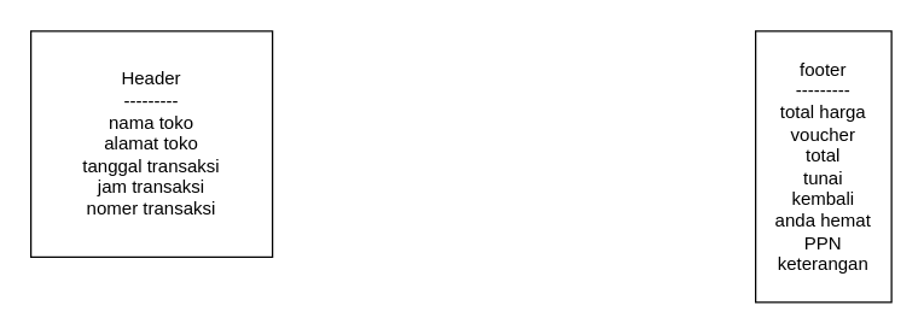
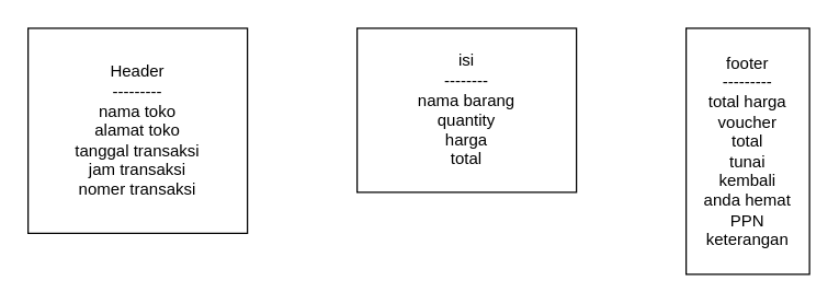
  <mxCell id="0" />
  <mxCell id="1" parent="0" />
  <mxCell id="2" value="Header&lt;br&gt;---------&lt;br&gt;nama toko&lt;br&gt;alamat toko&lt;br&gt;tanggal transaksi&lt;br&gt;jam transaksi&lt;br&gt;nomer transaksi" style="rounded=0;whiteSpace=wrap;html=1;" parent="1" vertex="1"><mxGeometry x="20" y="20" width="160" height="150" as="geometry" /></mxCell>
+ <mxCell id="3" value="isi&lt;br&gt;--------&lt;br&gt;nama barang&lt;br&gt;quantity&lt;br&gt;harga&lt;br&gt;total" style="rounded=0;whiteSpace=wrap;html=1;" parent="1" vertex="1"><mxGeometry x="260" y="20" width="160" height="120" as="geometry" /></mxCell>
  <mxCell id="4" value="footer&lt;br&gt;---------&lt;br&gt;total harga&lt;br&gt;voucher&lt;br&gt;total&lt;br&gt;tunai&lt;br&gt;kembali&lt;br&gt;anda hemat&lt;br&gt;PPN&lt;br&gt;keterangan" style="rounded=0;whiteSpace=wrap;html=1;" parent="1" vertex="1"><mxGeometry x="500" y="20" width="90" height="180" as="geometry" /></mxCell>
